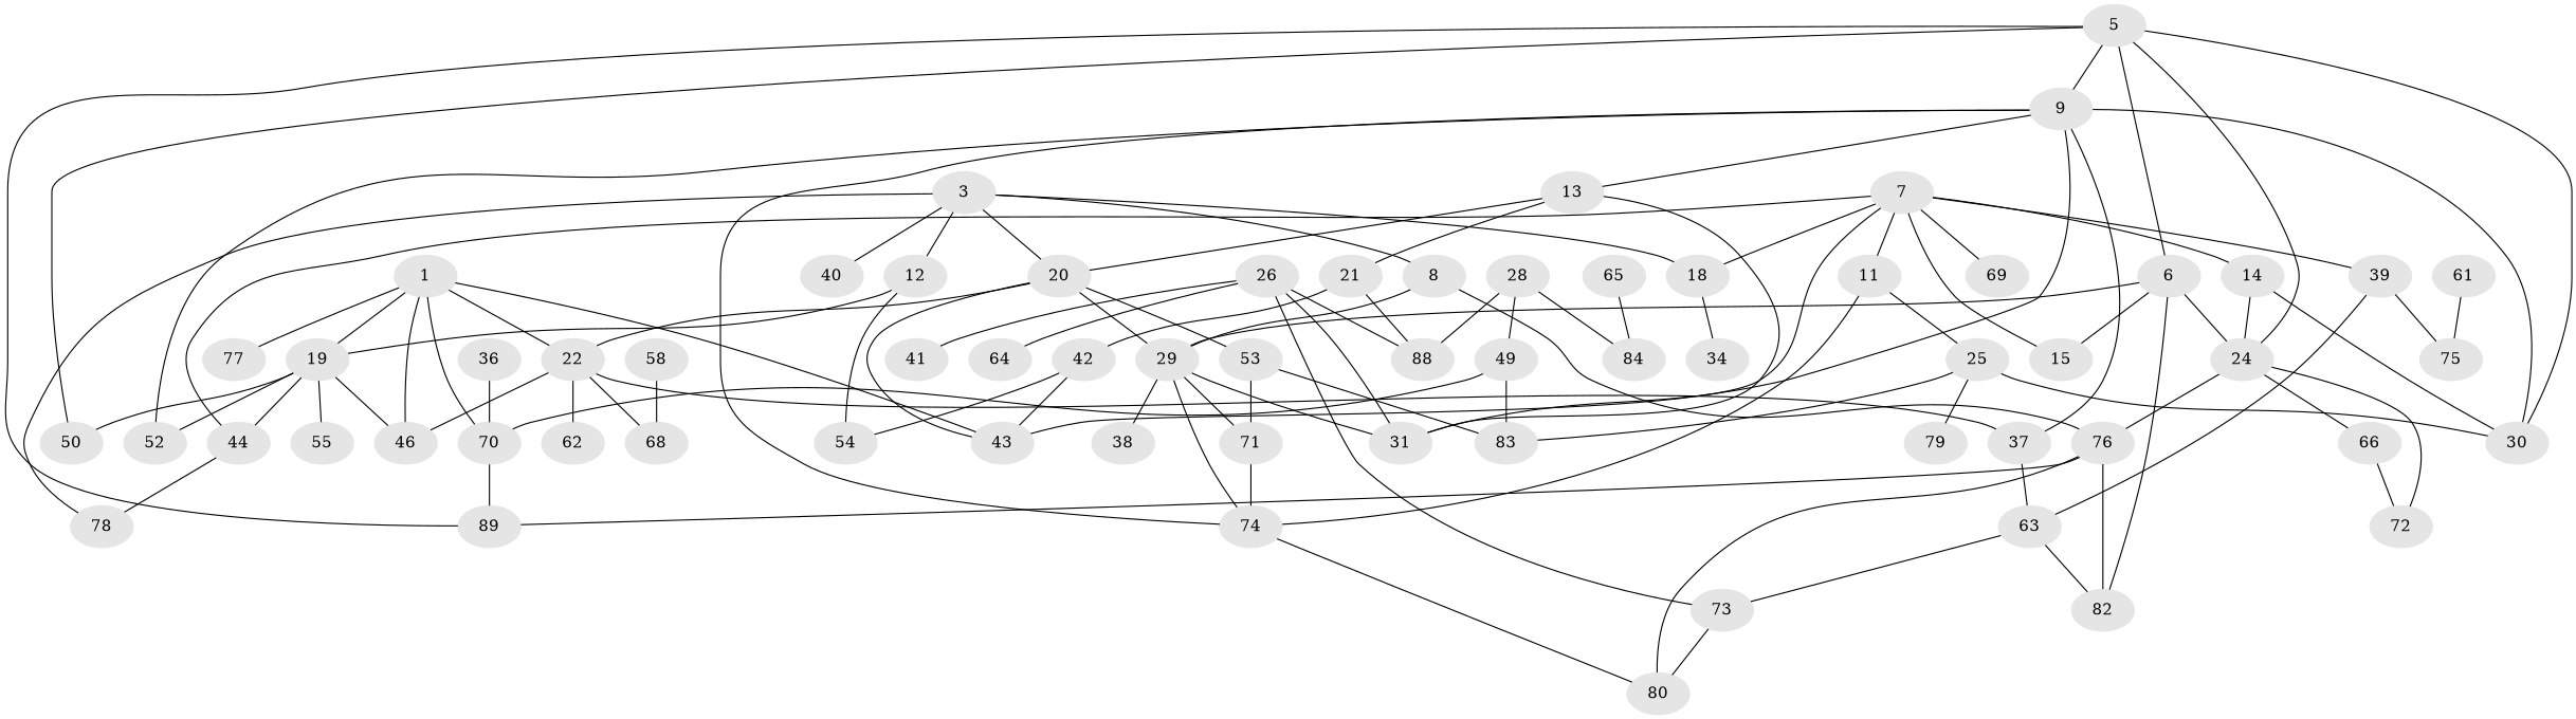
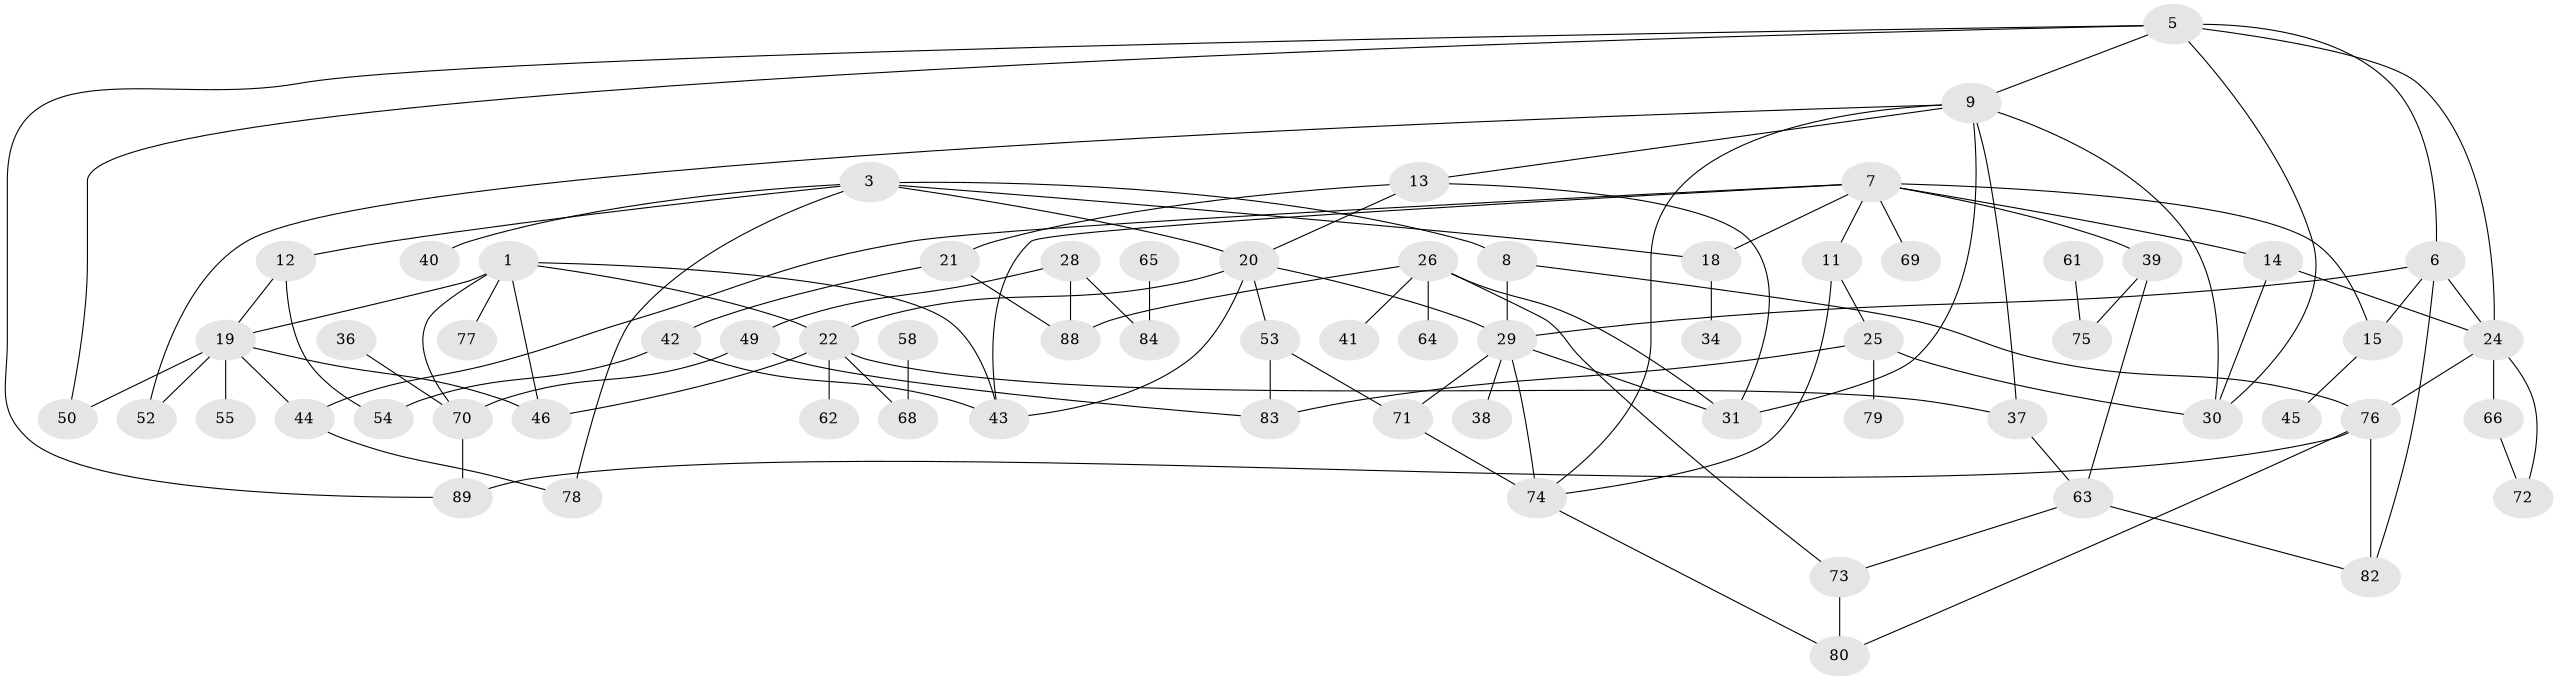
  graph {
    node [color=gray90 style=filled]
    edge [weight=1.0]
    1
    19
    22
    43
    46
    70
    77
    50
    44
    52
    55
    37
    62
    68
    89
    3
    8
    12
    18
    20
    40
    78
    29
    76
    54
    34
    53
    5
    6
    9
    24
    30
    15
    82
    13
    31
    74
    66
    72
+   45
    38
    71
    7
    11
    14
    39
    69
    25
    63
    75
    80
    21
    79
    83
    42
    88
    73
    26
    41
    64
    28
    49
    84
    36
    58
    61
    65
    1 -- 19
    1 -- 22 [weight=2.0]
    1 -- 43
    1 -- 46
    1 -- 70
    1 -- 77
    19 -- 46
    19 -- 50
    19 -- 44 [weight=2.0]
    19 -- 52
    19 -- 55 [weight=2.0]
    22 -- 46
    22 -- 37
    22 -- 62
    22 -- 68
    70 -- 89
    44 -- 78
    37 -- 63
    3 -- 8
    3 -- 12
    3 -- 18
    3 -- 20
    3 -- 40
    3 -- 78
    8 -- 29
    8 -- 76
    12 -- 19
    12 -- 54
    18 -- 34
    20 -- 22
    20 -- 43
    20 -- 29
    20 -- 53
    29 -- 31
    29 -- 74
    29 -- 38
    29 -- 71
    76 -- 89
    76 -- 82
    76 -- 80
    53 -- 71
    53 -- 83
    5 -- 50
    5 -- 89
    5 -- 6
    5 -- 9
    5 -- 24
    5 -- 30
    6 -- 29
    6 -- 24
    6 -- 15
    6 -- 82
    9 -- 52
    9 -- 37
    9 -- 30
    9 -- 13
    9 -- 31
    9 -- 74
    24 -- 76
    24 -- 66
    24 -- 72
+   15 -- 45
    13 -- 20
    13 -- 31
    13 -- 21
    74 -- 80
    66 -- 72
    71 -- 74
    7 -- 43
    7 -- 44
    7 -- 18
    7 -- 15
    7 -- 11
    7 -- 14
    7 -- 39
    7 -- 69
    11 -- 74
    11 -- 25
    14 -- 24
    14 -- 30
    39 -- 63
    39 -- 75
    25 -- 30
    25 -- 79
    25 -- 83
    63 -- 82
    63 -- 73
    21 -- 42
    21 -- 88
    42 -- 43
    42 -- 54
    73 -- 80
    26 -- 31
    26 -- 88
    26 -- 73
    26 -- 41
    26 -- 64
    28 -- 88
    28 -- 49
    28 -- 84
    49 -- 70
    49 -- 83
    36 -- 70
    58 -- 68
    61 -- 75
    65 -- 84
  }
